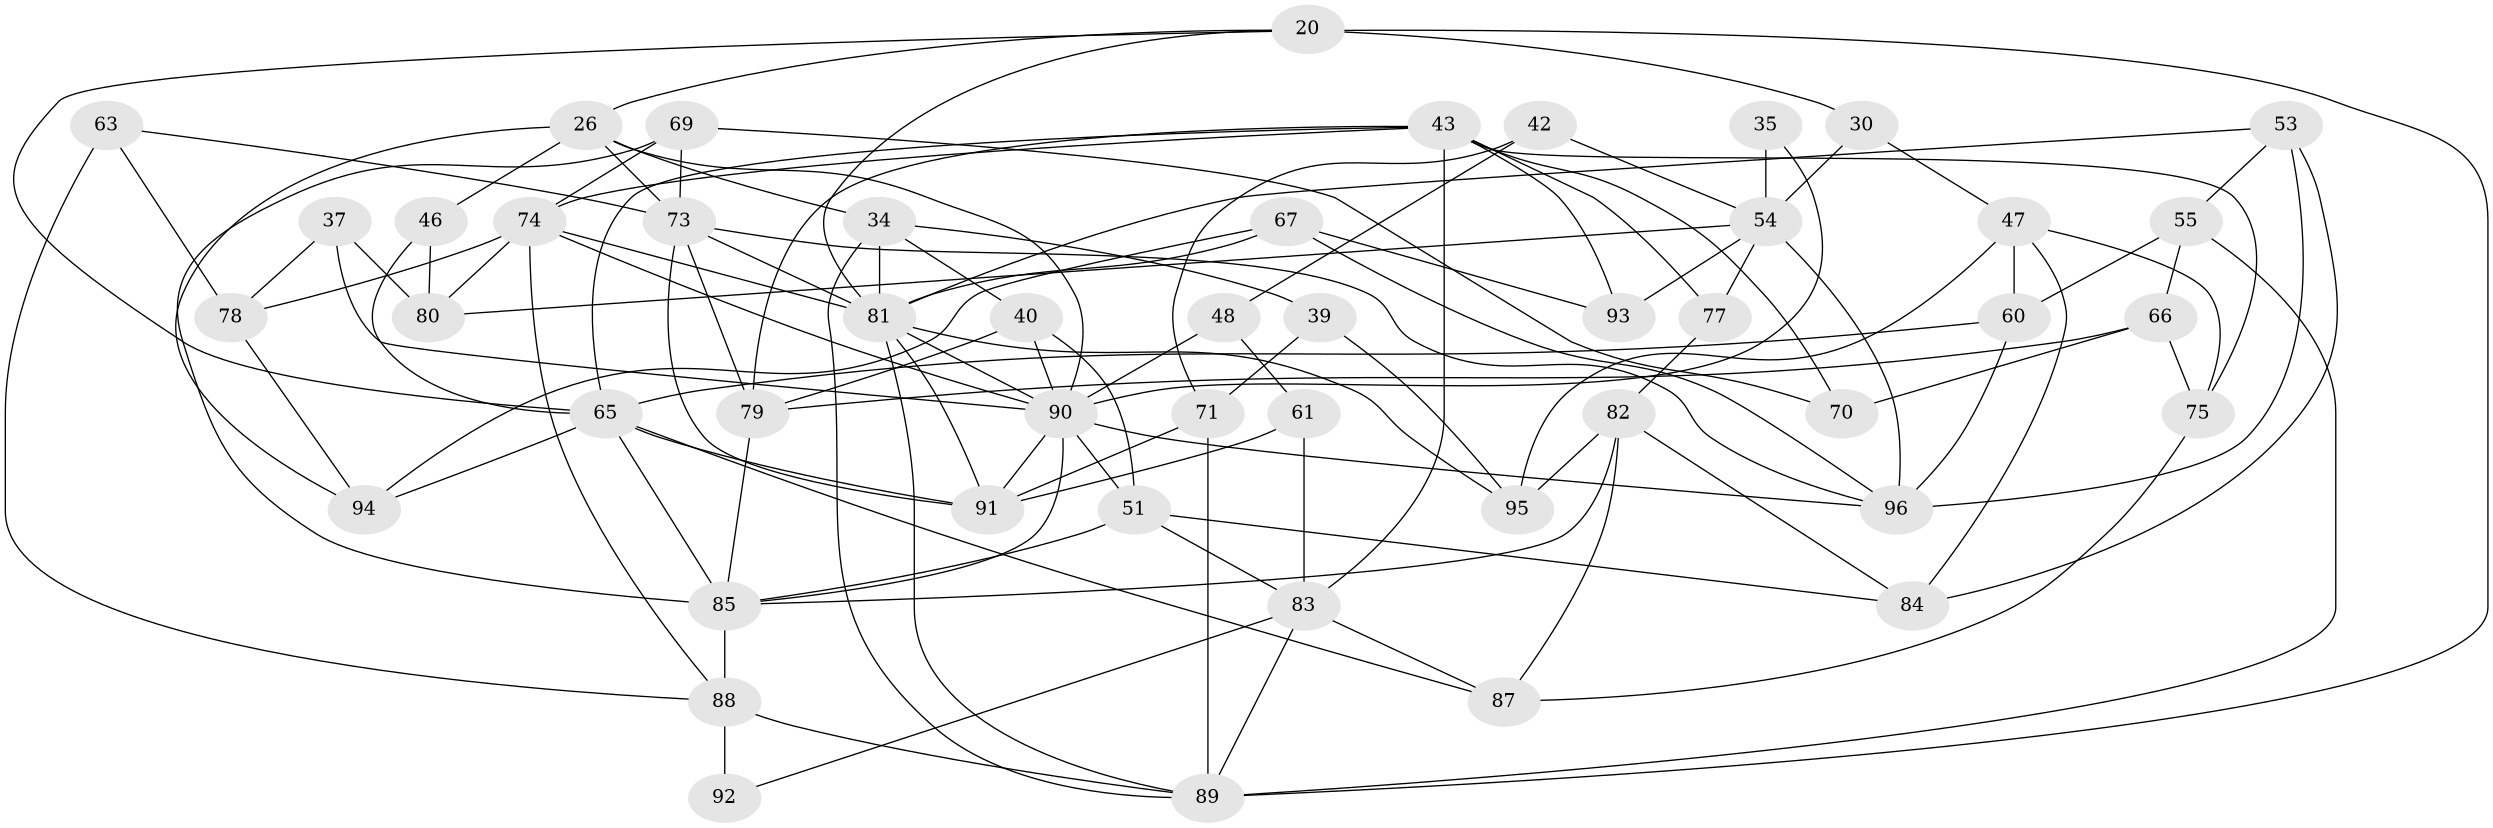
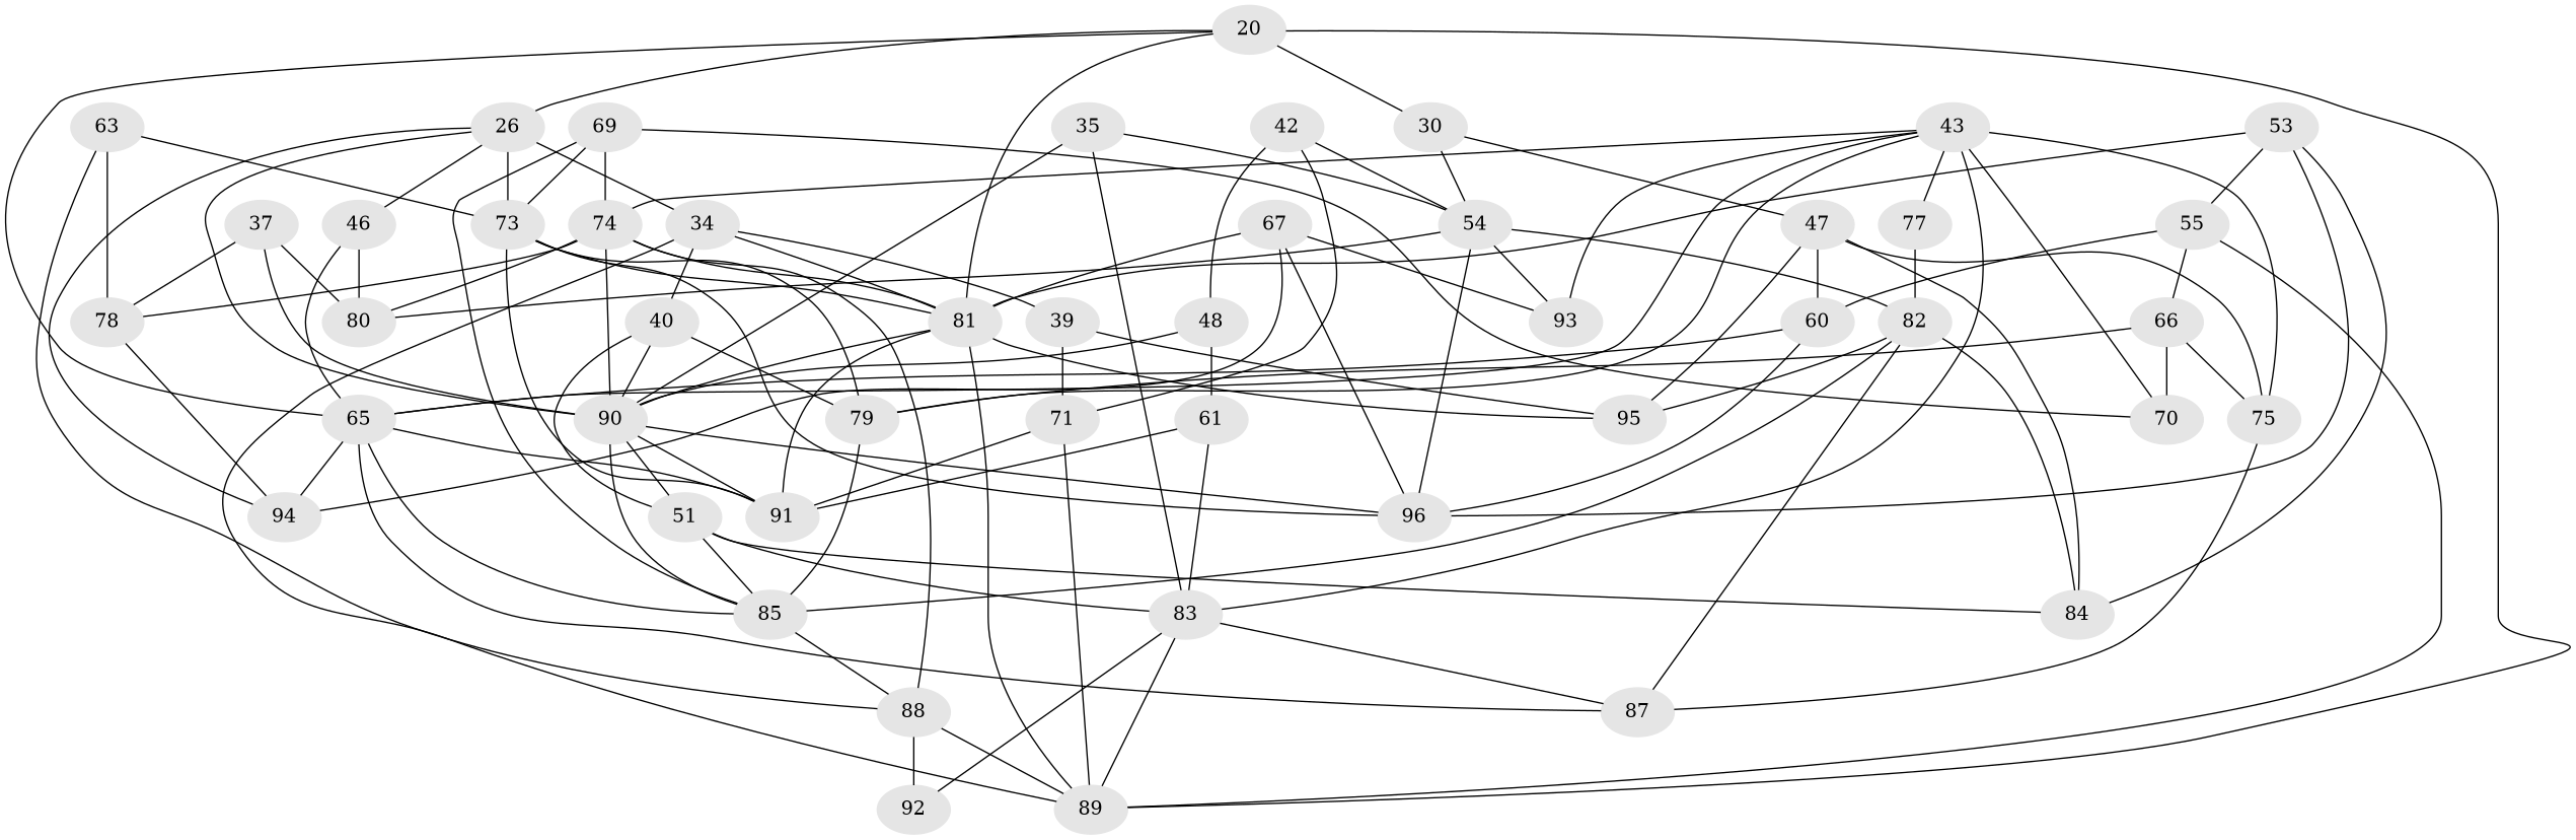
  graph {
    node [color=gray90 style=filled]
    20 [super="+1"]
    26 [super="+10+11"]
    30
    65 [super="+22+45"]
    81 [super="+9+14+62"]
    89 [super="+12+16+57"]
    34 [super="+15"]
    46
    73 [super="+28+50+38"]
    90 [super="+56+72"]
    94
    47
    54 [super="+13+17"]
    85 [super="+5+52"]
    91 [super="+29+58"]
    87
    95
    39
    40
    80 [super="+49"]
    79 [super="+21"]
    96 [super="+86+76"]
    51
    75
    60
    84
    77
    93
    71 [super="+8"]
    35
    83 [super="+4+18+44"]
    92
    78 [super="+27"]
    37
    48 [super="+33"]
    61
    42
    43 [super="+19+32"]
    70
    74 [super="+41+68"]
    88 [super="+6"]
    82 [super="+7"]
    53
    55
    66 [super="+64"]
    63
    67 [super="+24"]
    69
    20 -- 26
    20 -- 30 [weight=2]
    20 -- 65
    20 -- 81
    20 -- 89
    26 -- 34 [weight=2]
    26 -- 46
    26 -- 73 [weight=2]
    26 -- 90
    26 -- 94
    30 -- 47
    30 -- 54
    65 -- 94
    65 -- 85
    65 -- 91
    65 -- 87
    81 -- 89 [weight=2]
    81 -- 90
    81 -- 91
    81 -- 95
    34 -- 81
    34 -- 89
    34 -- 39
    34 -- 40
    46 -- 65
    46 -- 80 [weight=2]
    73 -- 81
    73 -- 91 [weight=2]
    73 -- 79
    73 -- 96 [weight=2]
    90 -- 91
    90 -- 96
    90 -- 51
    47 -- 95
    47 -- 75
    47 -- 60
    47 -- 84
    54 -- 80
    54 -- 96 [weight=2]
-   54 -- 77
+   54 -- 82
    54 -- 93
    85 -- 90
    85 -- 88
    39 -- 95
    39 -- 71 [weight=2]
    40 -- 90
    40 -- 79
    40 -- 51
    79 -- 85 [weight=2]
    51 -- 85
    51 -- 84
    51 -- 83
    75 -- 87
    60 -- 65
    60 -- 96
    77 -- 82 [weight=2]
    71 -- 89 [weight=2]
    71 -- 91
    35 -- 90 [weight=2]
    35 -- 54
+   35 -- 83
    83 -- 89 [weight=2]
    83 -- 87
    83 -- 92
    78 -- 94
    37 -- 90
    37 -- 80 [weight=2]
    37 -- 78
    48 -- 90 [weight=3]
    48 -- 61
    61 -- 91 [weight=2]
    61 -- 83
    42 -- 54
    42 -- 71
    42 -- 48 [weight=2]
    43 -- 65
    43 -- 79
    43 -- 75
    43 -- 77
    43 -- 93
    43 -- 83 [weight=3]
    43 -- 70
    43 -- 74
    74 -- 81 [weight=3]
    74 -- 90
    74 -- 80
    74 -- 78 [weight=2]
    74 -- 88
    88 -- 89
    88 -- 92 [weight=2]
    82 -- 85
    82 -- 87
    82 -- 95
    82 -- 84
    53 -- 81
    53 -- 96
    53 -- 84
    53 -- 55
    55 -- 89
    55 -- 60
    55 -- 66
    66 -- 79
    66 -- 75
    66 -- 70 [weight=2]
    63 -- 73
    63 -- 78 [weight=2]
    63 -- 88
    67 -- 81 [weight=2]
    67 -- 94
    67 -- 96
    67 -- 93 [weight=2]
    69 -- 73
    69 -- 85
    69 -- 70
    69 -- 74
  }
